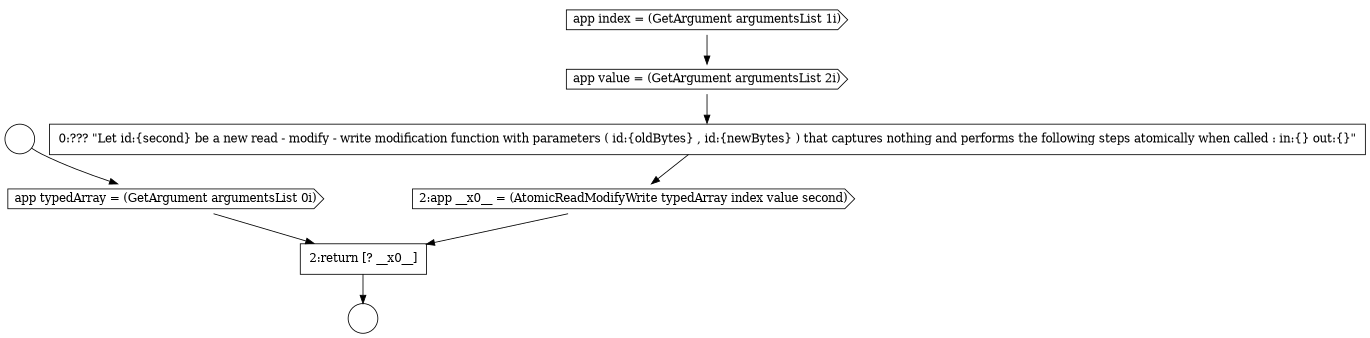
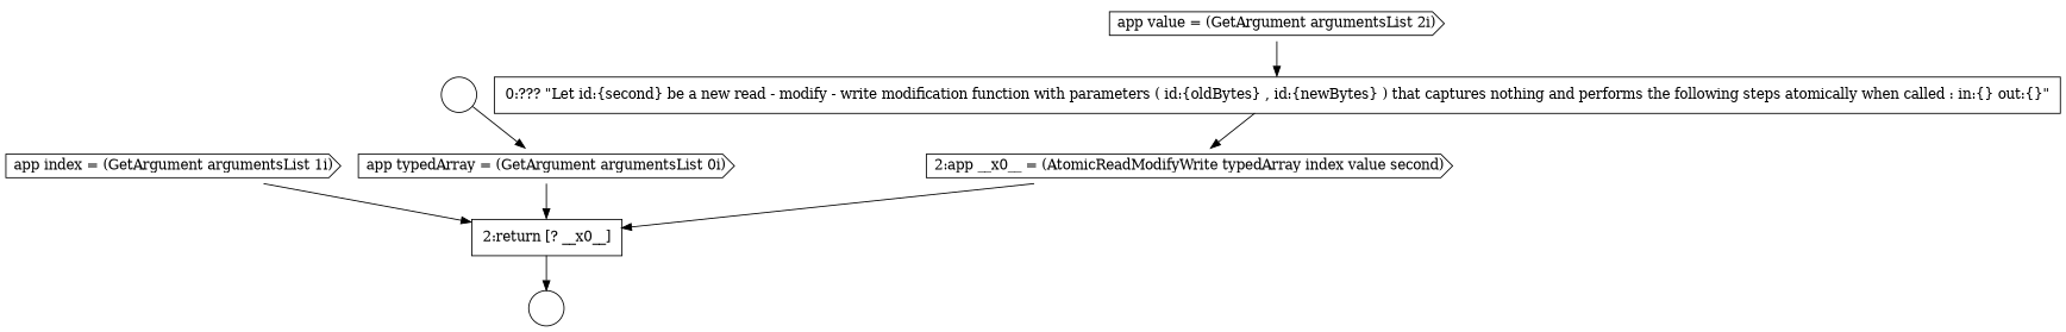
  digraph {
    node [color=black fillcolor=white shape=cds style=filled]
    edge [color=black]
    n1 [label=<<font color="black">2:app __x0__ = (AtomicReadModifyWrite typedArray index value second)</font>>]
    n2 [label=<<font color="black">     <table border="0" cellborder="1" cellspacing="0" cellpadding="10">       <tr><td align="left">2:return [? __x0__]</td></tr>     </table>   </font>> margin=0 shape=none]
    n3 [label=" " shape=circle]
    n4 [label=<<font color="black">app index = (GetArgument argumentsList 1i)</font>>]
    n5 [label=<<font color="black">app value = (GetArgument argumentsList 2i)</font>>]
    n6 [label=<<font color="black">     <table border="0" cellborder="1" cellspacing="0" cellpadding="10">       <tr><td align="left">0:??? &quot;Let id:{second} be a new read - modify - write modification function with parameters ( id:{oldBytes} , id:{newBytes} ) that captures nothing and performs the following steps atomically when called : in:{} out:{}&quot;</td></tr>     </table>   </font>> margin=0 shape=none]
    n7 [label=" " shape=circle]
    n8 [label=<<font color="black">app typedArray = (GetArgument argumentsList 0i)</font>>]
    n1 -> n2
    n2 -> n3
-   n4 -> n5
+   n4 -> n2
    n5 -> n6
    n6 -> n1
    n7 -> n8
    n8 -> n2
  }
